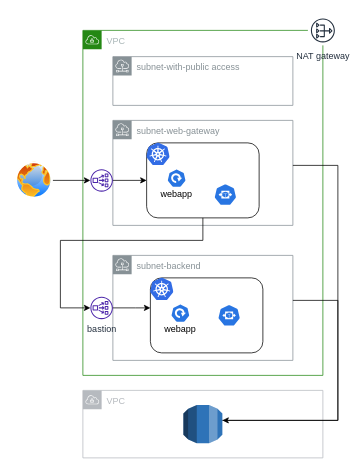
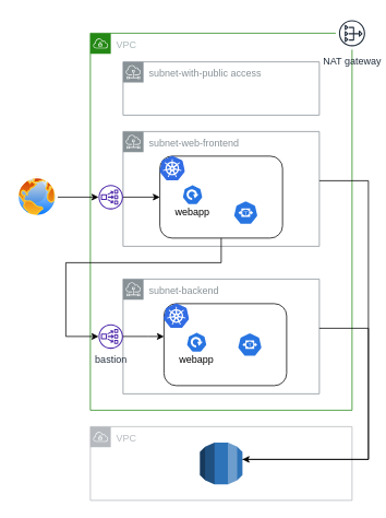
  <mxCell id="0" />
  <mxCell id="1" parent="0" />
  <mxCell id="2" value="VPC" style="points=[[0,0],[0.25,0],[0.5,0],[0.75,0],[1,0],[1,0.25],[1,0.5],[1,0.75],[1,1],[0.75,1],[0.5,1],[0.25,1],[0,1],[0,0.75],[0,0.5],[0,0.25]];outlineConnect=0;gradientColor=none;html=1;whiteSpace=wrap;fontSize=12;fontStyle=0;container=1;pointerEvents=0;collapsible=0;recursiveResize=0;shape=mxgraph.aws4.group;grIcon=mxgraph.aws4.group_vpc;strokeColor=#248814;fillColor=none;verticalAlign=top;align=left;spacingLeft=30;fontColor=#AAB7B8;dashed=0;" parent="1" vertex="1"><mxGeometry x="110" y="40" width="320" height="460" as="geometry" /></mxCell>
- <mxCell id="3" value="subnet-web-gateway" style="sketch=0;outlineConnect=0;gradientColor=none;html=1;whiteSpace=wrap;fontSize=12;fontStyle=0;shape=mxgraph.aws4.group;grIcon=mxgraph.aws4.group_subnet;strokeColor=#879196;fillColor=none;verticalAlign=top;align=left;spacingLeft=30;fontColor=#879196;dashed=0;" parent="2" vertex="1"><mxGeometry x="40" y="120" width="240" height="140" as="geometry" /></mxCell>
+ <mxCell id="3" value="subnet-web-frontend" style="sketch=0;outlineConnect=0;gradientColor=none;html=1;whiteSpace=wrap;fontSize=12;fontStyle=0;shape=mxgraph.aws4.group;grIcon=mxgraph.aws4.group_subnet;strokeColor=#879196;fillColor=none;verticalAlign=top;align=left;spacingLeft=30;fontColor=#879196;dashed=0;" parent="2" vertex="1"><mxGeometry x="40" y="120" width="240" height="140" as="geometry" /></mxCell>
  <mxCell id="4" value="subnet-backend" style="sketch=0;outlineConnect=0;gradientColor=none;html=1;whiteSpace=wrap;fontSize=12;fontStyle=0;shape=mxgraph.aws4.group;grIcon=mxgraph.aws4.group_subnet;strokeColor=#879196;fillColor=none;verticalAlign=top;align=left;spacingLeft=30;fontColor=#879196;dashed=0;" parent="2" vertex="1"><mxGeometry x="40" y="300" width="240" height="140" as="geometry" /></mxCell>
  <mxCell id="5" value="" style="group" parent="2" vertex="1" connectable="0"><mxGeometry x="85" y="150" width="157.2" height="100" as="geometry" /></mxCell>
  <mxCell id="6" value="" style="rounded=1;whiteSpace=wrap;html=1;" parent="5" vertex="1"><mxGeometry width="150" height="100" as="geometry" /></mxCell>
  <mxCell id="7" value="" style="group" parent="5" vertex="1" connectable="0"><mxGeometry x="10" y="30" width="60" height="54" as="geometry" /></mxCell>
  <mxCell id="8" value="" style="sketch=0;html=1;dashed=0;whitespace=wrap;fillColor=#2875E2;strokeColor=#ffffff;points=[[0.005,0.63,0],[0.1,0.2,0],[0.9,0.2,0],[0.5,0,0],[0.995,0.63,0],[0.72,0.99,0],[0.5,1,0],[0.28,0.99,0]];shape=mxgraph.kubernetes.icon;prIcon=deploy" parent="7" vertex="1"><mxGeometry x="17.5" width="25" height="34" as="geometry" /></mxCell>
  <mxCell id="9" value="webapp" style="text;html=1;strokeColor=none;fillColor=none;align=center;verticalAlign=middle;whiteSpace=wrap;rounded=0;" parent="7" vertex="1"><mxGeometry y="24" width="60" height="30" as="geometry" /></mxCell>
  <mxCell id="10" value="" style="sketch=0;aspect=fixed;html=1;points=[];align=center;image;fontSize=12;image=img/lib/mscae/Kubernetes.svg;" parent="5" vertex="1"><mxGeometry width="31.25" height="30" as="geometry" /></mxCell>
  <mxCell id="11" value="" style="sketch=0;html=1;dashed=0;whitespace=wrap;fillColor=#2875E2;strokeColor=#ffffff;points=[[0.005,0.63,0],[0.1,0.2,0],[0.9,0.2,0],[0.5,0,0],[0.995,0.63,0],[0.72,0.99,0],[0.5,1,0],[0.28,0.99,0]];shape=mxgraph.kubernetes.icon;prIcon=hpa" parent="5" vertex="1"><mxGeometry x="90" y="54" width="30" height="30" as="geometry" /></mxCell>
  <mxCell id="12" value="" style="group" parent="2" vertex="1" connectable="0"><mxGeometry x="90" y="330" width="150" height="100" as="geometry" /></mxCell>
  <mxCell id="13" value="" style="rounded=1;whiteSpace=wrap;html=1;" parent="12" vertex="1"><mxGeometry width="150" height="100" as="geometry" /></mxCell>
  <mxCell id="14" value="" style="group" parent="12" vertex="1" connectable="0"><mxGeometry x="10" y="30" width="60" height="54" as="geometry" /></mxCell>
  <mxCell id="15" value="" style="sketch=0;html=1;dashed=0;whitespace=wrap;fillColor=#2875E2;strokeColor=#ffffff;points=[[0.005,0.63,0],[0.1,0.2,0],[0.9,0.2,0],[0.5,0,0],[0.995,0.63,0],[0.72,0.99,0],[0.5,1,0],[0.28,0.99,0]];shape=mxgraph.kubernetes.icon;prIcon=deploy" parent="14" vertex="1"><mxGeometry x="17.5" width="25" height="34" as="geometry" /></mxCell>
  <mxCell id="16" value="webapp" style="text;html=1;strokeColor=none;fillColor=none;align=center;verticalAlign=middle;whiteSpace=wrap;rounded=0;" parent="14" vertex="1"><mxGeometry y="24" width="60" height="30" as="geometry" /></mxCell>
  <mxCell id="17" value="" style="sketch=0;aspect=fixed;html=1;points=[];align=center;image;fontSize=12;image=img/lib/mscae/Kubernetes.svg;" parent="12" vertex="1"><mxGeometry width="31.25" height="30" as="geometry" /></mxCell>
  <mxCell id="18" value="" style="sketch=0;html=1;dashed=0;whitespace=wrap;fillColor=#2875E2;strokeColor=#ffffff;points=[[0.005,0.63,0],[0.1,0.2,0],[0.9,0.2,0],[0.5,0,0],[0.995,0.63,0],[0.72,0.99,0],[0.5,1,0],[0.28,0.99,0]];shape=mxgraph.kubernetes.icon;prIcon=hpa" parent="12" vertex="1"><mxGeometry x="90" y="35" width="30" height="30" as="geometry" /></mxCell>
  <mxCell id="19" value="" style="sketch=0;outlineConnect=0;fontColor=#232F3E;gradientColor=none;fillColor=#4D27AA;strokeColor=none;dashed=0;verticalLabelPosition=bottom;verticalAlign=top;align=center;html=1;fontSize=12;fontStyle=0;aspect=fixed;pointerEvents=1;shape=mxgraph.aws4.network_load_balancer;" parent="2" vertex="1"><mxGeometry x="10" y="185" width="30" height="30" as="geometry" /></mxCell>
  <mxCell id="20" style="edgeStyle=orthogonalEdgeStyle;rounded=0;orthogonalLoop=1;jettySize=auto;html=1;entryX=0;entryY=0.5;entryDx=0;entryDy=0;" parent="2" source="19" target="6" edge="1"><mxGeometry relative="1" as="geometry" /></mxCell>
  <mxCell id="21" value="bastion" style="sketch=0;outlineConnect=0;fontColor=#232F3E;gradientColor=none;fillColor=#4D27AA;strokeColor=none;dashed=0;verticalLabelPosition=bottom;verticalAlign=top;align=center;html=1;fontSize=12;fontStyle=0;aspect=fixed;pointerEvents=1;shape=mxgraph.aws4.network_load_balancer;" parent="2" vertex="1"><mxGeometry x="10" y="355" width="30" height="30" as="geometry" /></mxCell>
  <mxCell id="22" style="edgeStyle=orthogonalEdgeStyle;rounded=0;orthogonalLoop=1;jettySize=auto;html=1;" parent="2" source="6" target="21" edge="1"><mxGeometry relative="1" as="geometry"><Array as="points"><mxPoint x="160" y="280" /><mxPoint x="-30" y="280" /><mxPoint x="-30" y="370" /></Array></mxGeometry></mxCell>
  <mxCell id="23" style="edgeStyle=orthogonalEdgeStyle;rounded=0;orthogonalLoop=1;jettySize=auto;html=1;" parent="2" source="21" target="13" edge="1"><mxGeometry relative="1" as="geometry"><Array as="points"><mxPoint x="70" y="370" /><mxPoint x="70" y="370" /></Array></mxGeometry></mxCell>
  <mxCell id="24" style="edgeStyle=orthogonalEdgeStyle;rounded=0;orthogonalLoop=1;jettySize=auto;html=1;" parent="2" source="25" target="19" edge="1"><mxGeometry relative="1" as="geometry" /></mxCell>
  <mxCell id="25" value="" style="aspect=fixed;perimeter=ellipsePerimeter;html=1;align=center;shadow=0;dashed=0;spacingTop=3;image;image=img/lib/active_directory/internet_globe.svg;" parent="2" vertex="1"><mxGeometry x="-90" y="175" width="50" height="50" as="geometry" /></mxCell>
  <mxCell id="26" value="subnet-with-public access" style="sketch=0;outlineConnect=0;gradientColor=none;html=1;whiteSpace=wrap;fontSize=12;fontStyle=0;shape=mxgraph.aws4.group;grIcon=mxgraph.aws4.group_subnet;strokeColor=#879196;fillColor=none;verticalAlign=top;align=left;spacingLeft=30;fontColor=#879196;dashed=0;" parent="2" vertex="1"><mxGeometry x="40" y="35" width="240" height="65" as="geometry" /></mxCell>
  <mxCell id="27" value="NAT gateway" style="sketch=0;outlineConnect=0;fontColor=#232F3E;gradientColor=none;strokeColor=#232F3E;fillColor=#ffffff;dashed=0;verticalLabelPosition=bottom;verticalAlign=top;align=center;html=1;fontSize=12;fontStyle=0;aspect=fixed;shape=mxgraph.aws4.resourceIcon;resIcon=mxgraph.aws4.nat_gateway;" vertex="1" parent="2"><mxGeometry x="300" y="-20" width="40" height="40" as="geometry" /></mxCell>
  <mxCell id="28" value="VPC" style="sketch=0;outlineConnect=0;gradientColor=none;html=1;whiteSpace=wrap;fontSize=12;fontStyle=0;shape=mxgraph.aws4.group;grIcon=mxgraph.aws4.group_vpc;strokeColor=#B6BABF;fillColor=none;verticalAlign=top;align=left;spacingLeft=30;fontColor=#B6BABF;dashed=0;" parent="1" vertex="1"><mxGeometry x="110" y="520" width="320" height="90" as="geometry" /></mxCell>
  <mxCell id="29" style="edgeStyle=orthogonalEdgeStyle;rounded=0;orthogonalLoop=1;jettySize=auto;html=1;entryX=1;entryY=0.5;entryDx=0;entryDy=0;" parent="1" source="3" edge="1"><mxGeometry relative="1" as="geometry"><Array as="points"><mxPoint x="450" y="220" /><mxPoint x="450" y="560" /><mxPoint x="286" y="560" /></Array><mxPoint x="286" y="550" as="targetPoint" /></mxGeometry></mxCell>
  <mxCell id="30" style="edgeStyle=orthogonalEdgeStyle;rounded=0;orthogonalLoop=1;jettySize=auto;html=1;" parent="1" source="4" target="31" edge="1"><mxGeometry relative="1" as="geometry"><Array as="points"><mxPoint x="450" y="400" /><mxPoint x="450" y="560" /></Array></mxGeometry></mxCell>
  <mxCell id="31" value="" style="outlineConnect=0;dashed=0;verticalLabelPosition=bottom;verticalAlign=top;align=center;html=1;shape=mxgraph.aws3.rds;fillColor=#2E73B8;gradientColor=none;" vertex="1" parent="1"><mxGeometry x="244" y="539.5" width="52" height="51" as="geometry" /></mxCell>
